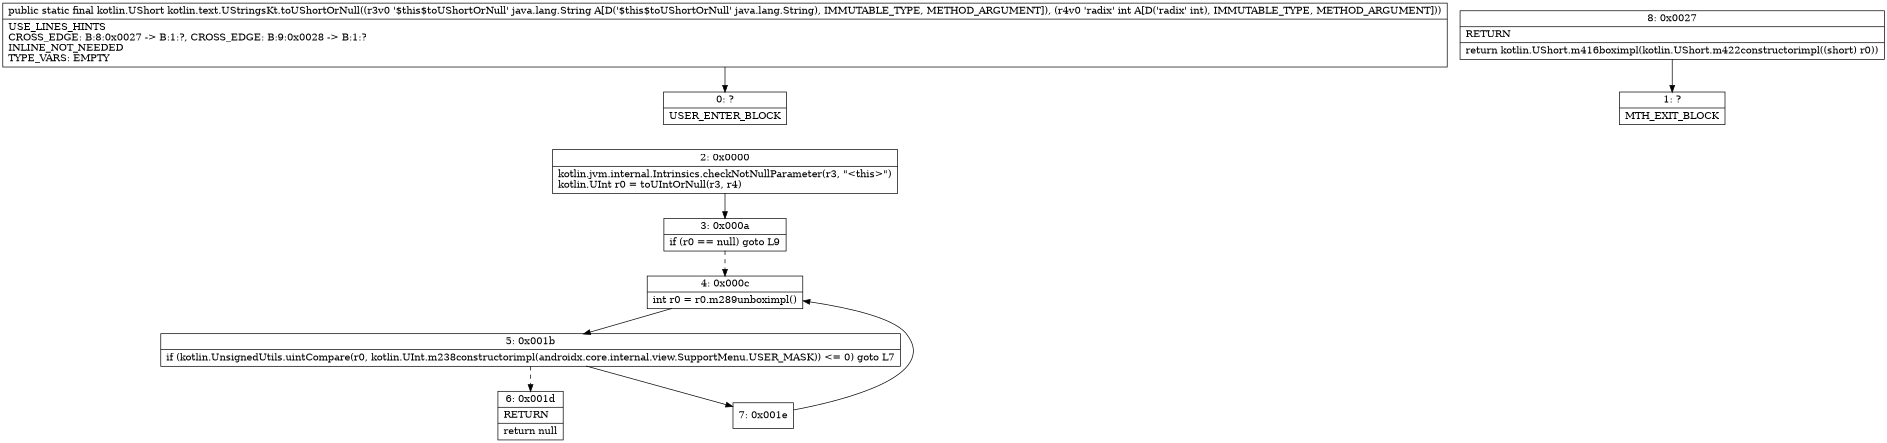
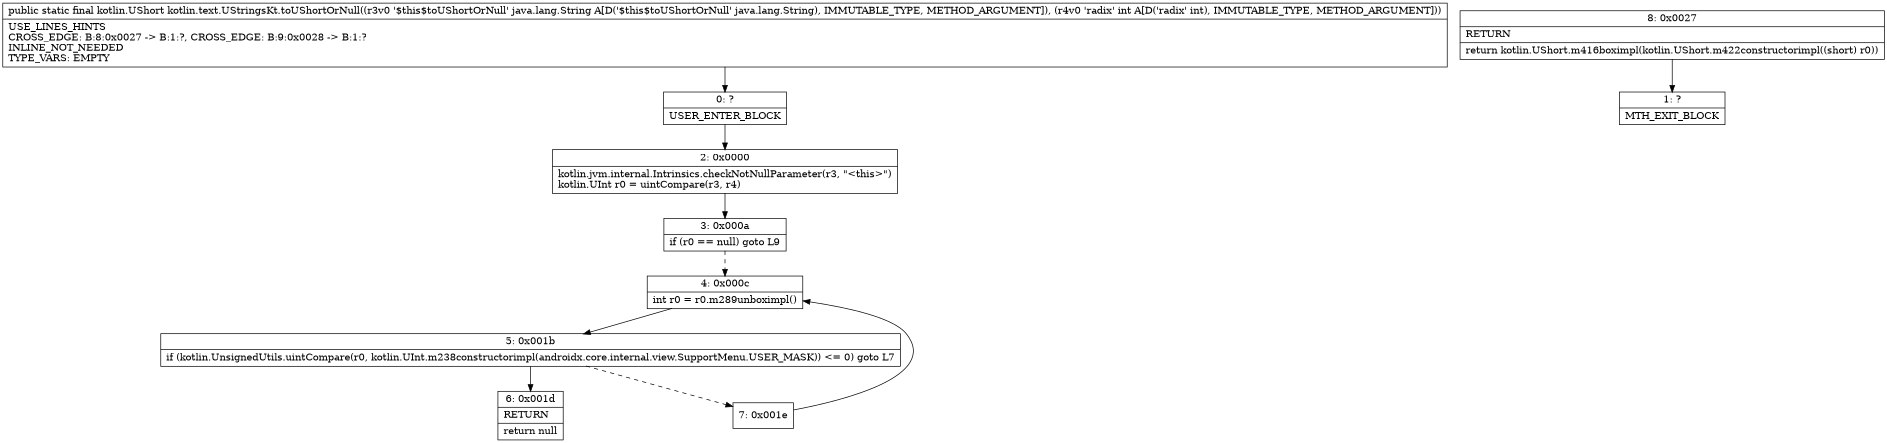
  digraph {
    node [shape=record]
    n1 [label="{0\:\ ?|USER_ENTER_BLOCK\l}"]
-   n2 [label="{2\:\ 0x0000|kotlin.jvm.internal.Intrinsics.checkNotNullParameter(r3, \"\<this\>\")\lkotlin.UInt r0 = toUIntOrNull(r3, r4)\l}"]
+   n2 [label="{2\:\ 0x0000|kotlin.jvm.internal.Intrinsics.checkNotNullParameter(r3, \"\<this\>\")\lkotlin.UInt r0 = uintCompare(r3, r4)\l}"]
    n3 [label="{3\:\ 0x000a|if (r0 == null) goto L9\l}"]
    n4 [label="{4\:\ 0x000c|int r0 = r0.m289unboximpl()\l}"]
    n5 [label="{5\:\ 0x001b|if (kotlin.UnsignedUtils.uintCompare(r0, kotlin.UInt.m238constructorimpl(androidx.core.internal.view.SupportMenu.USER_MASK)) \<= 0) goto L7\l}"]
    n6 [label="{6\:\ 0x001d|RETURN\l|return null\l}"]
    n7 [label="{7\:\ 0x001e}"]
    n8 [label="{1\:\ ?|MTH_EXIT_BLOCK\l}"]
    n9 [label="{8\:\ 0x0027|RETURN\l|return kotlin.UShort.m416boximpl(kotlin.UShort.m422constructorimpl((short) r0))\l}"]
    n10 [label="{public static final kotlin.UShort kotlin.text.UStringsKt.toUShortOrNull((r3v0 '$this$toUShortOrNull' java.lang.String A[D('$this$toUShortOrNull' java.lang.String), IMMUTABLE_TYPE, METHOD_ARGUMENT]), (r4v0 'radix' int A[D('radix' int), IMMUTABLE_TYPE, METHOD_ARGUMENT]))  | USE_LINES_HINTS\lCROSS_EDGE: B:8:0x0027 \-\> B:1:?, CROSS_EDGE: B:9:0x0028 \-\> B:1:?\lINLINE_NOT_NEEDED\lTYPE_VARS: EMPTY\l}"]
+   n1 -> n2
    n2 -> n3
    n3 -> n4 [style=dashed]
    n4 -> n5
-   n5 -> n6 [style=dashed]
-   n5 -> n7
+   n5 -> n6 [style=solid]
+   n5 -> n7 [style=dashed]
    n7 -> n4
    n9 -> n8
    n10 -> n1
  }
